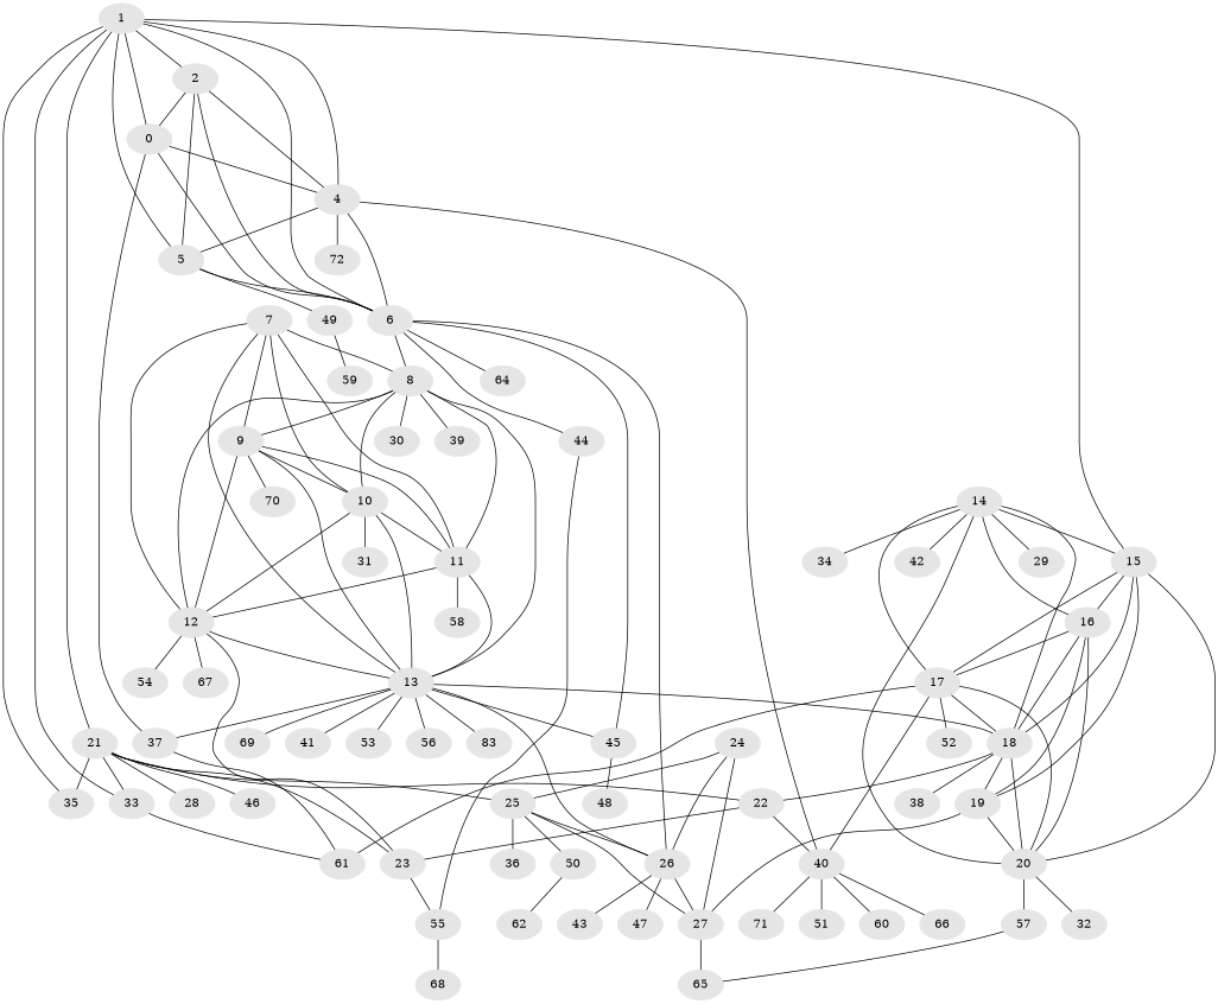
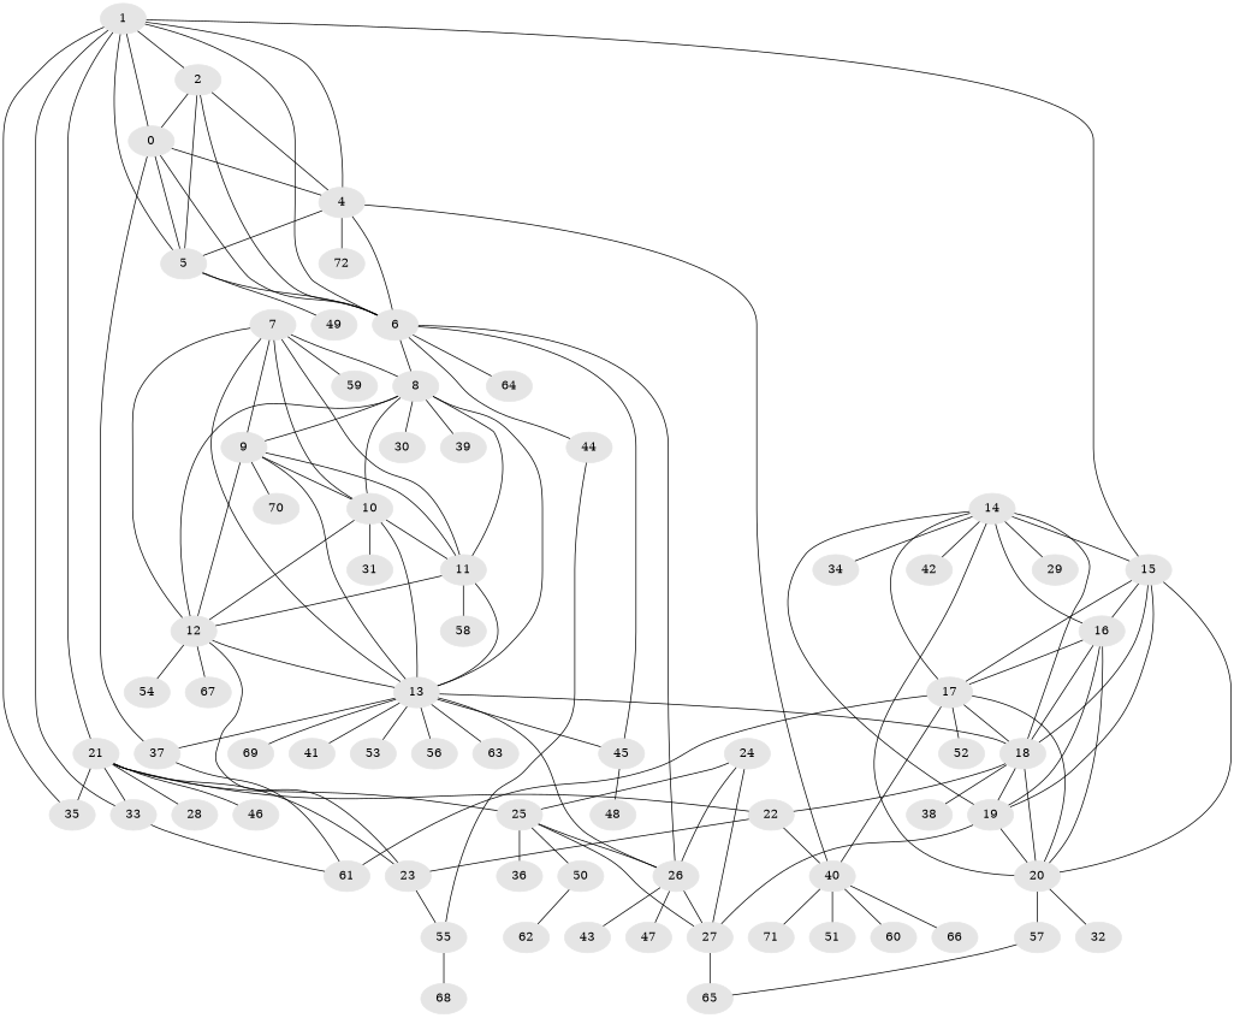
  graph {
    node [color=gray90 style=filled]
    edge [weight=1.0]
    1
    2
    n3 [label=0]
    4
    5
    6
    15
    21
    33
    35
    37
    40
    72
    49
    8
    26
    44
    45
    64
    18
    16
    17
    19
    20
    23
    22
    25
    28
    46
    61
    51
    60
    66
    71
    59
    9
    10
    11
    12
    13
    30
    39
    27
    43
    47
    55
    48
    7
    70
    31
    58
    54
    67
    41
    53
    56
-   63 [label=83]
+   63
    69
    38
    14
    29
    34
    42
    52
    32
    57
    65
    36
    50
    68
    24
    62
    1 -- 2
    1 -- n3
    1 -- 4
    1 -- 5 [weight=2.0]
    1 -- 6
    1 -- 15
    1 -- 21
    1 -- 33
    1 -- 35
    2 -- n3
    2 -- 4
    2 -- 5 [weight=2.0]
    2 -- 6
    n3 -- 4
+   n3 -- 5 [weight=2.0]
    n3 -- 6
    n3 -- 37 [weight=2.0]
    4 -- 5 [weight=2.0]
    4 -- 6
    4 -- 40
    4 -- 72
    5 -- 6 [weight=2.0]
    5 -- 49
    6 -- 8
    6 -- 26
    6 -- 44
    6 -- 45
    6 -- 64
    15 -- 18
    15 -- 16
    15 -- 17
    15 -- 19
    15 -- 20
    21 -- 33
    21 -- 35 [weight=8.0]
    21 -- 23 [weight=5.0]
    21 -- 22 [weight=5.0]
    21 -- 25
    21 -- 28 [weight=3.0]
    21 -- 46 [weight=3.0]
    33 -- 61
    37 -- 61
    40 -- 51
    40 -- 60
    40 -- 66
    40 -- 71
-   49 -- 59
+   7 -- 59
    8 -- 9
    8 -- 10
    8 -- 11
    8 -- 12
    8 -- 13
    8 -- 30 [weight=3.0]
    8 -- 39
    26 -- 27 [weight=4.0]
    26 -- 43
    26 -- 47
    44 -- 55
    45 -- 48
    18 -- 19
    18 -- 20
    18 -- 22
    18 -- 38
    16 -- 18
    16 -- 17
    16 -- 19 [weight=2.0]
    16 -- 20
    17 -- 40
    17 -- 18
    17 -- 20
    17 -- 61 [weight=3.0]
    17 -- 52
    19 -- 20
    19 -- 27
    20 -- 32
    20 -- 57 [weight=3.0]
    23 -- 55
    22 -- 40
    22 -- 23
    25 -- 26 [weight=4.0]
    25 -- 27
    25 -- 36
    25 -- 50
    9 -- 10
    9 -- 11
    9 -- 12
    9 -- 13
    9 -- 70
    10 -- 11
    10 -- 12
    10 -- 13
    10 -- 31 [weight=4.0]
    11 -- 12
    11 -- 13
    11 -- 58 [weight=2.0]
    12 -- 23
    12 -- 13
    12 -- 54
    12 -- 67
    13 -- 37
    13 -- 26
    13 -- 45
    13 -- 18
    13 -- 41
    13 -- 53
    13 -- 56
    13 -- 63
    13 -- 69
    27 -- 65 [weight=2.0]
    55 -- 68
    7 -- 8
    7 -- 9
    7 -- 10
    7 -- 11
    7 -- 12
    7 -- 13
    14 -- 15
    14 -- 18
    14 -- 16
    14 -- 17
+   14 -- 19
    14 -- 20
    14 -- 29 [weight=2.0]
    14 -- 34
    14 -- 42
    57 -- 65
    50 -- 62
    24 -- 26 [weight=4.0]
    24 -- 25
    24 -- 27
  }
